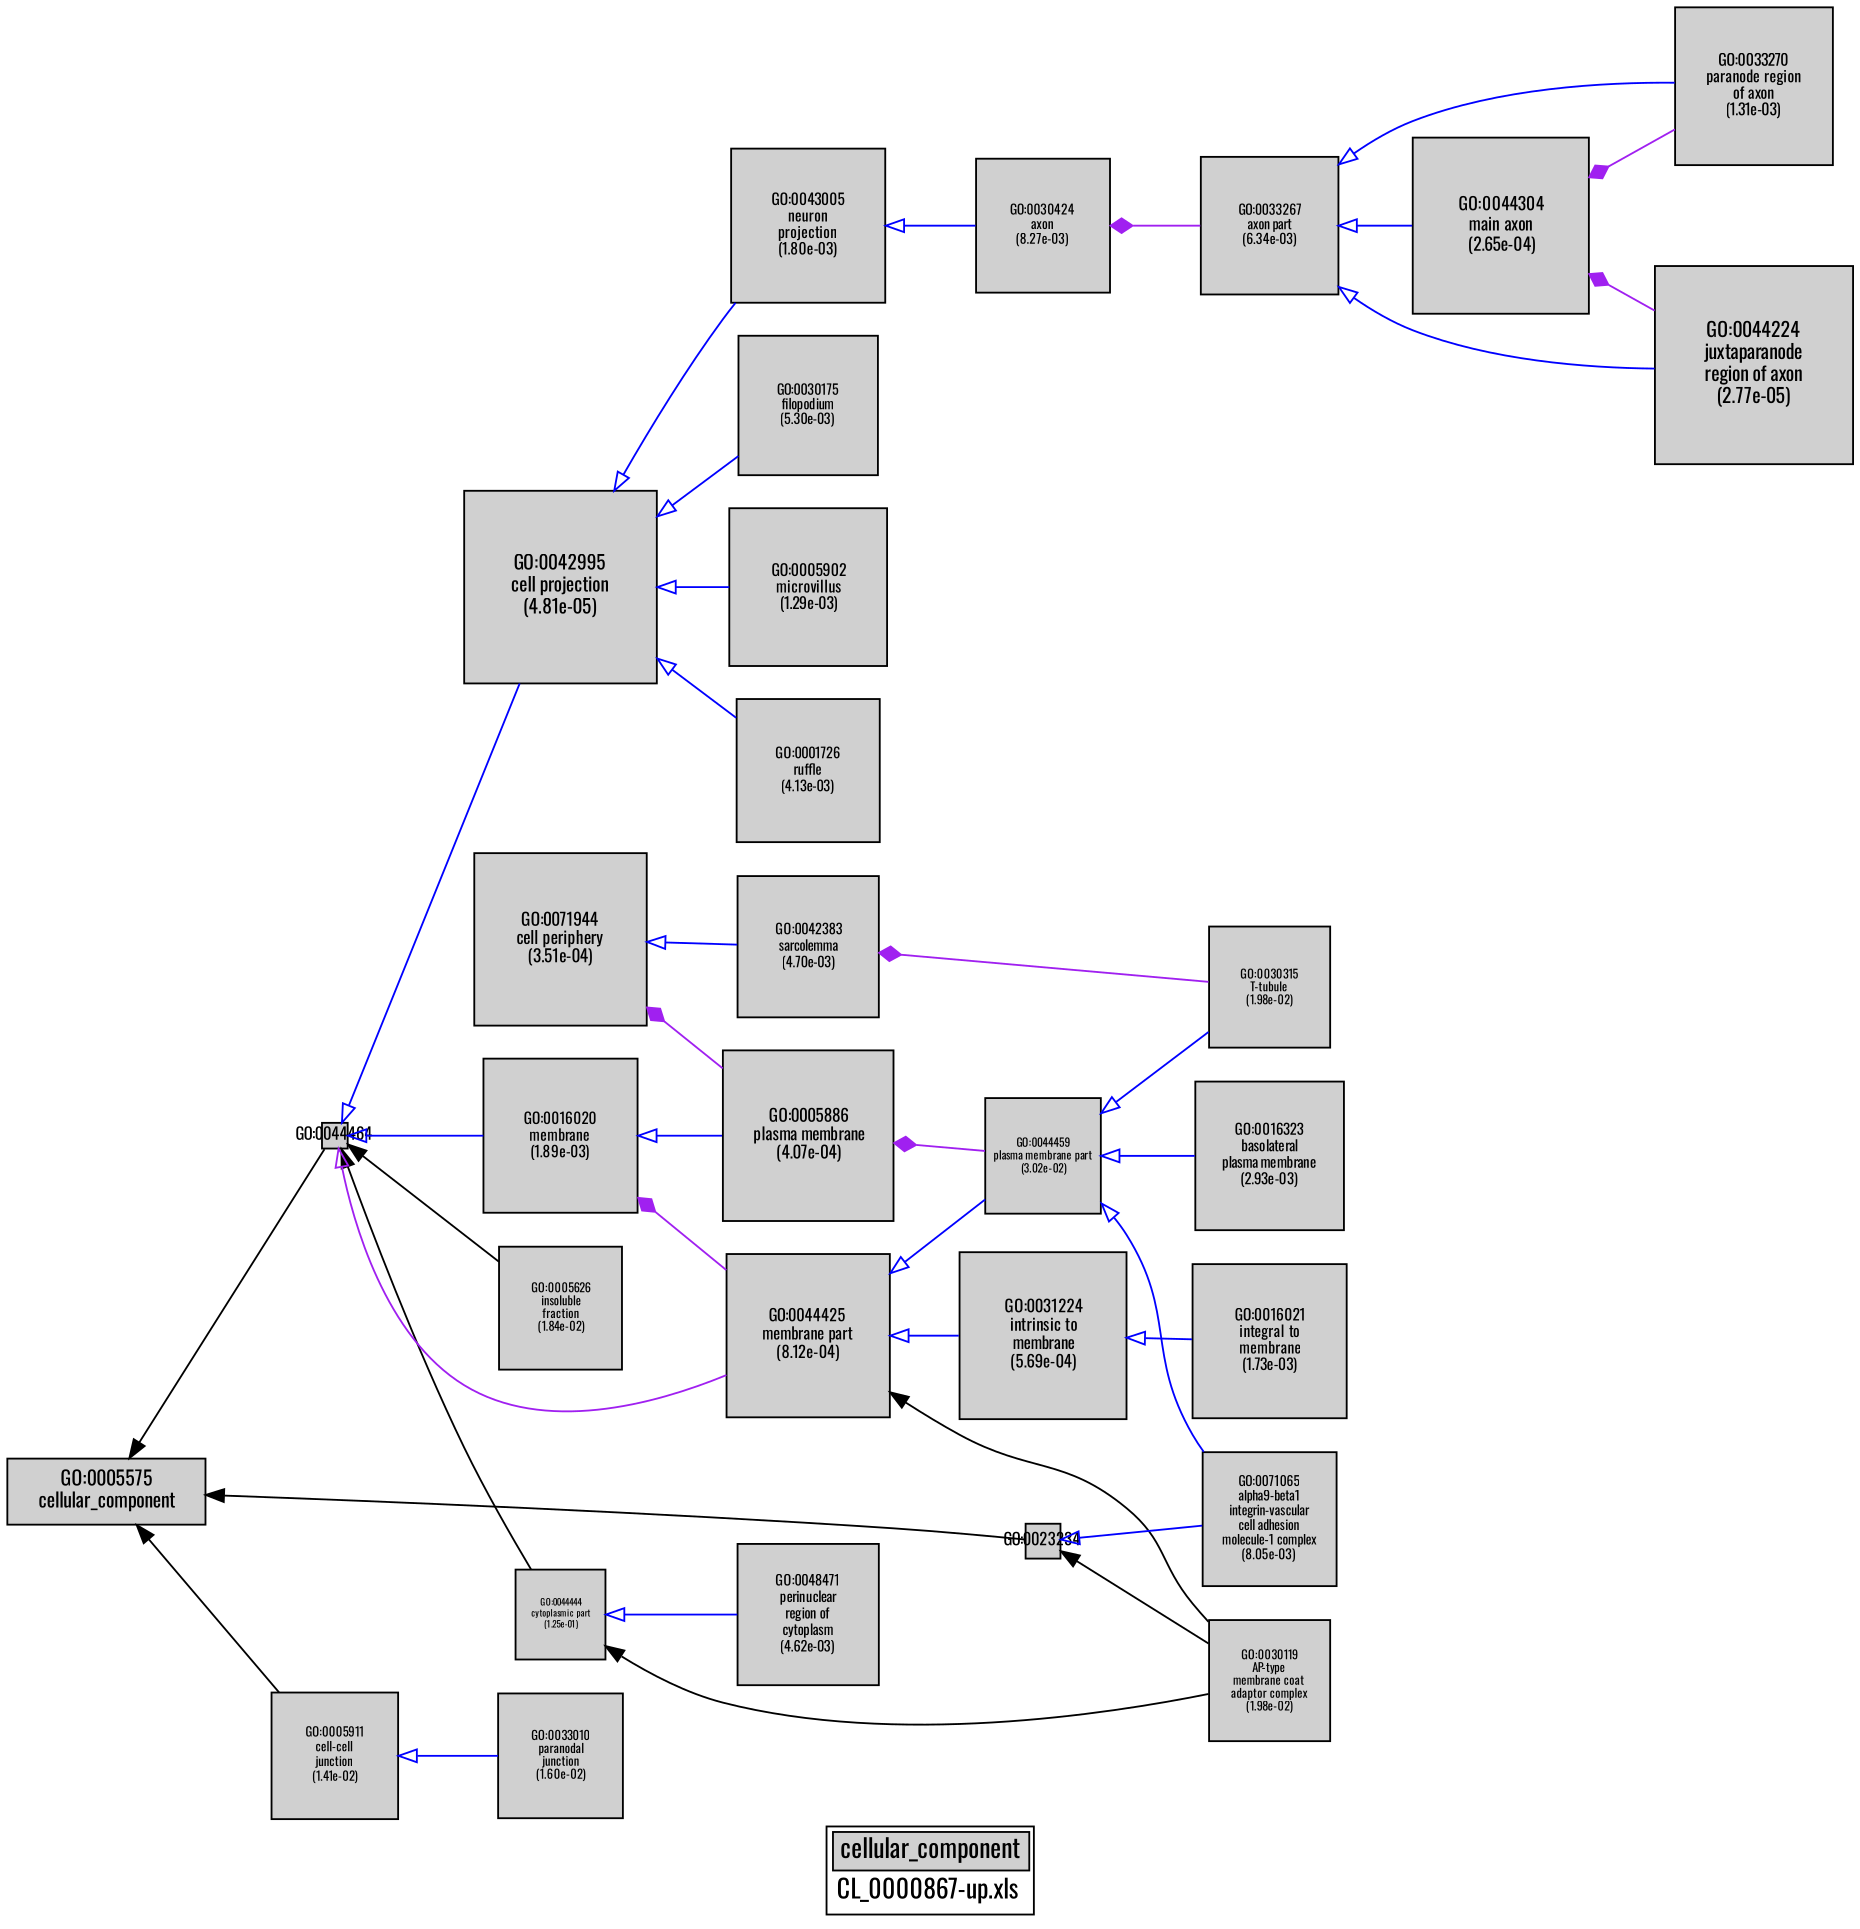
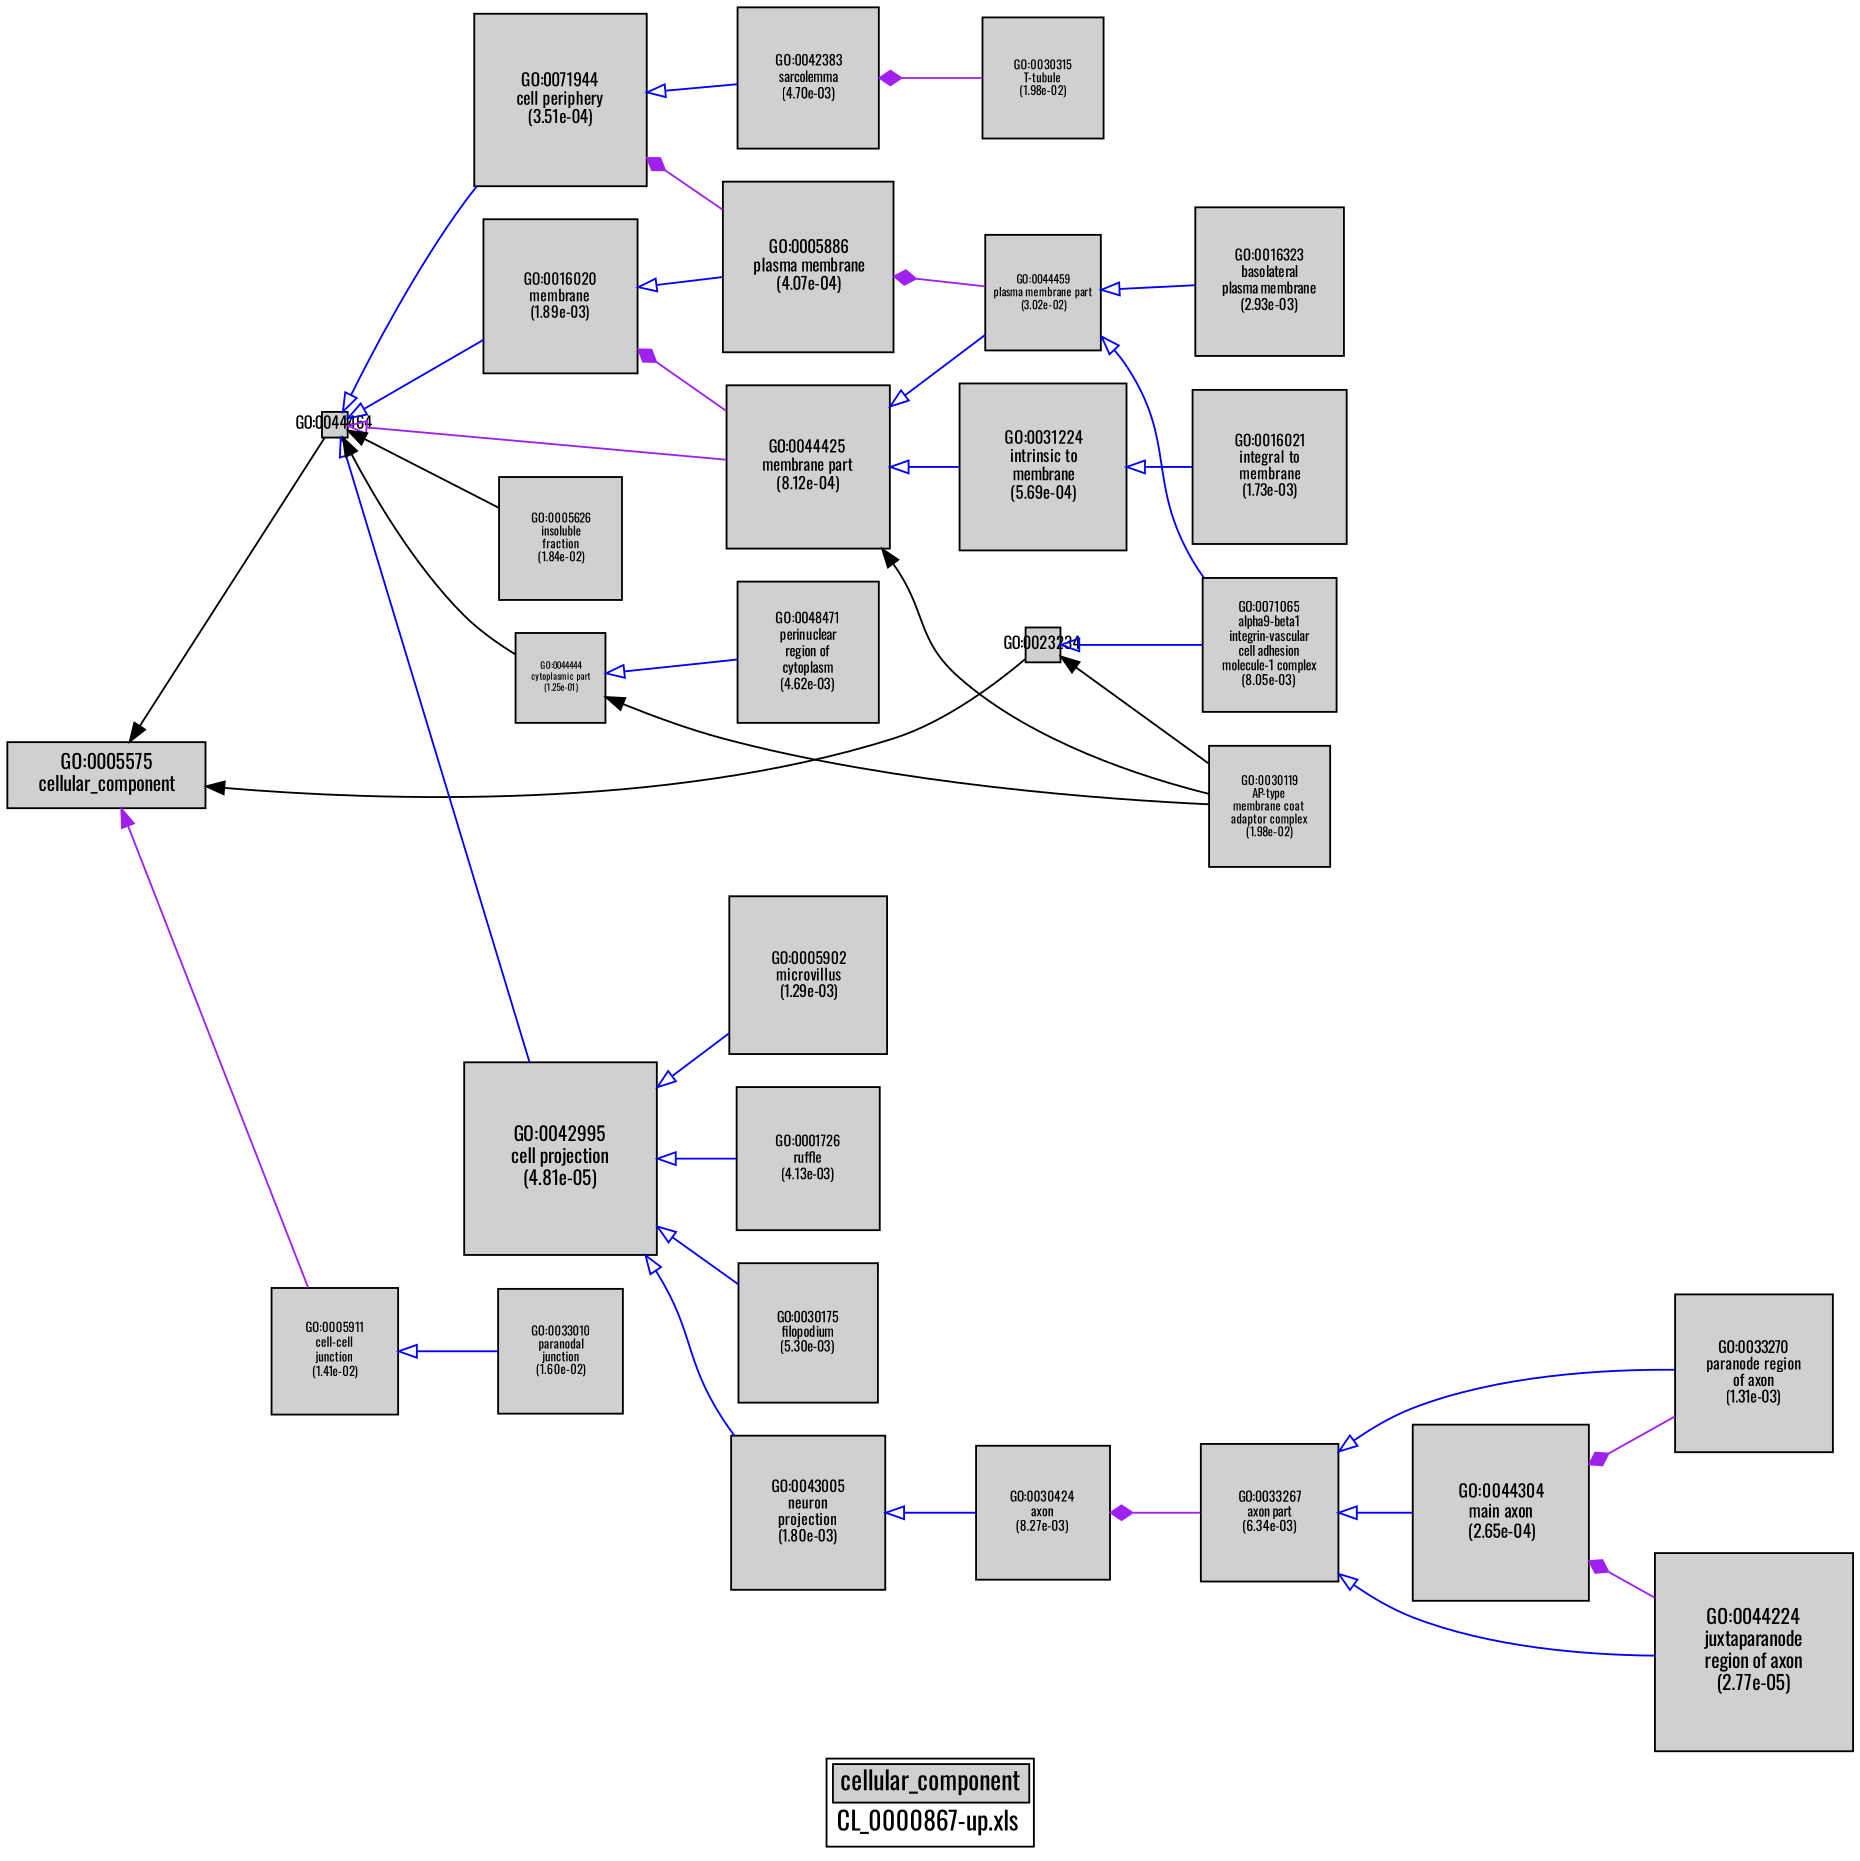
  digraph {
    bgcolor="#FFFFFF"
    fontname=Oswald
    label=<<TABLE COLOR="black" BGCOLOR="white"><TR><TD COLSPAN="2" BGCOLOR="#D0D0D0"><FONT COLOR="black">cellular_component</FONT></TD></TR><TR><TD BORDER="0">CL_0000867-up.xls</TD></TR></TABLE>>
    rankdir=LR
    node [color=black fillcolor="#D0D0D0" fixedsize=true fontcolor=black fontname=Oswald fontsize=6.62786980624 shape=box style=filled]
    edge [arrowtail=empty color=blue dir=back fontname=Oswald weight=5.0]
    n1 [fontsize=8.3946547759 height=1.16592427443 label=<<TABLE BORDER="0"><TR><TD>GO:0043005<BR/>neuron<BR/>projection<BR/>(1.80e-03)</TD></TR></TABLE>> width=1.16592427443]
    n2 [fontsize=8.3624174679 height=1.16144687054 label=<<TABLE BORDER="0"><TR><TD>GO:0016020<BR/>membrane<BR/>(1.89e-03)</TD></TR></TABLE>> width=1.16144687054]
    n3 [fontsize=10.5127770244 height=1.46010792005 label=<<TABLE BORDER="0"><TR><TD>GO:0042995<BR/>cell projection<BR/>(4.81e-05)</TD></TR></TABLE>> width=1.46010792005]
    n4 [fontsize=7.51720034795 height=1.04405560388 label=<<TABLE BORDER="0"><TR><TD>GO:0033267<BR/>axon part<BR/>(6.34e-03)</TD></TR></TABLE>> width=1.04405560388]
    n5 [fontsize=6.26505004034 height=0.870145838936 label=<<TABLE BORDER="0"><TR><TD>GO:0044459<BR/>plasma membrane part<BR/>(3.02e-02)</TD></TR></TABLE>> width=0.870145838936]
    n6 [fontsize=8.42088238601 height=1.16956699806 label=<<TABLE BORDER="0"><TR><TD>GO:0016021<BR/>integral to<BR/>membrane<BR/>(1.73e-03)</TD></TR></TABLE>> width=1.16956699806]
    n7 [fontsize=5.0 height=0.674146826825 label=<<TABLE BORDER="0"><TR><TD>GO:0044444<BR/>cytoplasmic part<BR/>(1.25e-01)</TD></TR></TABLE>> width=0.674146826825]
    n8 [height=0.920537473089 label=<<TABLE BORDER="0"><TR><TD>GO:0030315<BR/>T-tubule<BR/>(1.98e-02)</TD></TR></TABLE>> width=0.920537473089]
    n9 [fontsize=7.73475224963 height=1.07427114578 label=<<TABLE BORDER="0"><TR><TD>GO:0042383<BR/>sarcolemma<BR/>(4.70e-03)</TD></TR></TABLE>> width=1.07427114578]
    n10 [fontsize=8.90240740113 height=1.23644547238 label=<<TABLE BORDER="0"><TR><TD>GO:0044425<BR/>membrane part<BR/>(8.12e-04)</TD></TR></TABLE>> width=1.23644547238]
    n11 [fontsize=6.68790989849 height=0.92887637479 label=<<TABLE BORDER="0"><TR><TD>GO:0005626<BR/>insoluble<BR/>fraction<BR/>(1.84e-02)</TD></TR></TABLE>> width=0.92887637479]
    n12 [fontsize=8.60832261735 height=1.19560036352 label=<<TABLE BORDER="0"><TR><TD>GO:0005902<BR/>microvillus<BR/>(1.29e-03)</TD></TR></TABLE>> width=1.19560036352]
    n13 [fontsize=7.8270047298 height=1.08708399025 label=<<TABLE BORDER="0"><TR><TD>GO:0001726<BR/>ruffle<BR/>(4.13e-03)</TD></TR></TABLE>> width=1.08708399025]
    n14 [height=0.920537473089 label=<<TABLE BORDER="0"><TR><TD>GO:0030119<BR/>AP-type<BR/>membrane coat<BR/>adaptor complex<BR/>(1.98e-02)</TD></TR></TABLE>> width=0.920537473089]
    n15 [fontsize=7.34010342576 height=1.01945880913 label=<<TABLE BORDER="0"><TR><TD>GO:0071065<BR/>alpha9-beta1<BR/>integrin-vascular<BR/>cell adhesion<BR/>molecule-1 complex<BR/>(8.05e-03)</TD></TR></TABLE>> width=1.01945880913]
    n16 [fontsize=9.32174728199 height=1.2946871225 label=<<TABLE BORDER="0"><TR><TD>GO:0005886<BR/>plasma membrane<BR/>(4.07e-04)</TD></TR></TABLE>> width=1.2946871225]
    n17 [fontsize=7.3193141228 height=1.01657140594 label=<<TABLE BORDER="0"><TR><TD>GO:0030424<BR/>axon<BR/>(8.27e-03)</TD></TR></TABLE>> width=1.01657140594]
    n18 [fontsize=7.64844280741 height=1.06228372325 label=<<TABLE BORDER="0"><TR><TD>GO:0030175<BR/>filopodium<BR/>(5.30e-03)</TD></TR></TABLE>> width=1.06228372325]
    n19 [fontsize=8.59813033734 height=1.19418476907 label=<<TABLE BORDER="0"><TR><TD>GO:0033270<BR/>paranode region<BR/>of axon<BR/>(1.31e-03)</TD></TR></TABLE>> width=1.19418476907]
    n20 [fontsize=6.80088781527 height=0.94456775212 label=<<TABLE BORDER="0"><TR><TD>GO:0033010<BR/>paranodal<BR/>junction<BR/>(1.60e-02)</TD></TR></TABLE>> width=0.94456775212]
    n21 [fontsize=9.40962505285 height=1.30689236845 label=<<TABLE BORDER="0"><TR><TD>GO:0071944<BR/>cell periphery<BR/>(3.51e-04)</TD></TR></TABLE>> width=1.30689236845]
    n22 [fontsize=7.74765219908 height=1.07606280543 label=<<TABLE BORDER="0"><TR><TD>GO:0048471<BR/>perinuclear<BR/>region of<BR/>cytoplasm<BR/>(4.62e-03)</TD></TR></TABLE>> width=1.07606280543]
    n23 [fontsize=8.06594603852 height=1.12027028313 label=<<TABLE BORDER="0"><TR><TD>GO:0016323<BR/>basolateral<BR/>plasma membrane<BR/>(2.93e-03)</TD></TR></TABLE>> width=1.12027028313]
    n24 [fontsize=9 height=0.267251572599 label="GO:0023234" width=0.267251572599]
    n25 [fontsize=10.8 label=<<TABLE BORDER="0"><TR><TD>GO:0005575<BR/>cellular_component</TD></TR></TABLE>> width=1.5]
    n26 [fontsize=6.90507241864 height=0.959037835923 label=<<TABLE BORDER="0"><TR><TD>GO:0005911<BR/>cell-cell<BR/>junction<BR/>(1.41e-02)</TD></TR></TABLE>> width=0.959037835923]
    n27 [fontsize=10.8 height=1.5 label=<<TABLE BORDER="0"><TR><TD>GO:0044224<BR/>juxtaparanode<BR/>region of axon<BR/>(2.77e-05)</TD></TR></TABLE>> width=1.5]
    n28 [fontsize=9.57396823246 height=1.32971781006 label=<<TABLE BORDER="0"><TR><TD>GO:0044304<BR/>main axon<BR/>(2.65e-04)</TD></TR></TABLE>> width=1.32971781006]
    n29 [fontsize=9.1206302448 height=1.26675420067 label=<<TABLE BORDER="0"><TR><TD>GO:0031224<BR/>intrinsic to<BR/>membrane<BR/>(5.69e-04)</TD></TR></TABLE>> width=1.26675420067]
    "GO:0044464" [fontsize=9 height=0.195324683341 width=0.195324683341]
    subgraph sub_1 {
      n1
      n2
      n3
      n4
      n5
      n6
      n7
      n8
      n9
      n10
      n11
      n12
      n13
      n14
      n15
      n16
      n17
      n18
      n19
      n20
      n21
      n22
      n23
      n24
      n25
      n26
      n27
      n28
      n29
      "GO:0044464"
    }
    subgraph sub_2 {
      n11
      n14
      n25
      subgraph sub_3 {
        subgraph sub_4 {
        }
        subgraph sub_5 {
        }
      }
      subgraph sub_6 {
        n2
        n4
        n5
        n8
        n9
        n10
        n16
        n17
        n19
        n21
        n27
        n28
      }
      subgraph sub_7 {
        n1
        n2
        n3
        n4
        n5
        n6
        n7
        n8
        n9
        n10
        n12
        n13
        n15
        n16
        n17
        n18
        n19
        n20
        n21
        n22
        n23
        n24
        n26
        n27
        n28
        n29
        "GO:0044464"
      }
    }
    n1 -> n17
    n2 -> n10 [arrowtail=diamond color=purple weight=2.5]
    n2 -> n16
    n3 -> n1
    n3 -> n12
    n3 -> n13
    n3 -> n18
    n4 -> n19
    n4 -> n27
    n4 -> n28
-   n5 -> n8
    n5 -> n15
    n5 -> n23
    n7 -> n14 [weight=1 arrowtail="" color=""]
    n7 -> n22
    n9 -> n8 [arrowtail=diamond color=purple weight=2.5]
    n10 -> n5
    n10 -> n14 [weight=1 arrowtail="" color=""]
    n10 -> n29
    n16 -> n5 [arrowtail=diamond color=purple weight=2.5]
    n17 -> n4 [arrowtail=diamond color=purple weight=2.5]
    n21 -> n9
    n21 -> n16 [arrowtail=diamond color=purple weight=2.5]
    n24 -> n14 [weight=1 arrowtail="" color=""]
    n24 -> n15
    n25 -> n24 [weight=1 arrowtail="" color=""]
-   n25 -> n26 [weight=1 arrowtail="" color=""]
+   n25 -> n26 [weight=1 color=purple arrowtail=""]
    n25 -> "GO:0044464" [weight=1 arrowtail="" color=""]
    n26 -> n20
    n28 -> n19 [arrowtail=diamond color=purple weight=2.5]
    n28 -> n27 [arrowtail=diamond color=purple weight=2.5]
    n29 -> n6
    "GO:0044464" -> n2
    "GO:0044464" -> n3
    "GO:0044464" -> n7 [weight=1 arrowtail="" color=""]
    "GO:0044464" -> n10 [color=purple]
    "GO:0044464" -> n11 [weight=1 arrowtail="" color=""]
+   "GO:0044464" -> n21
  }
